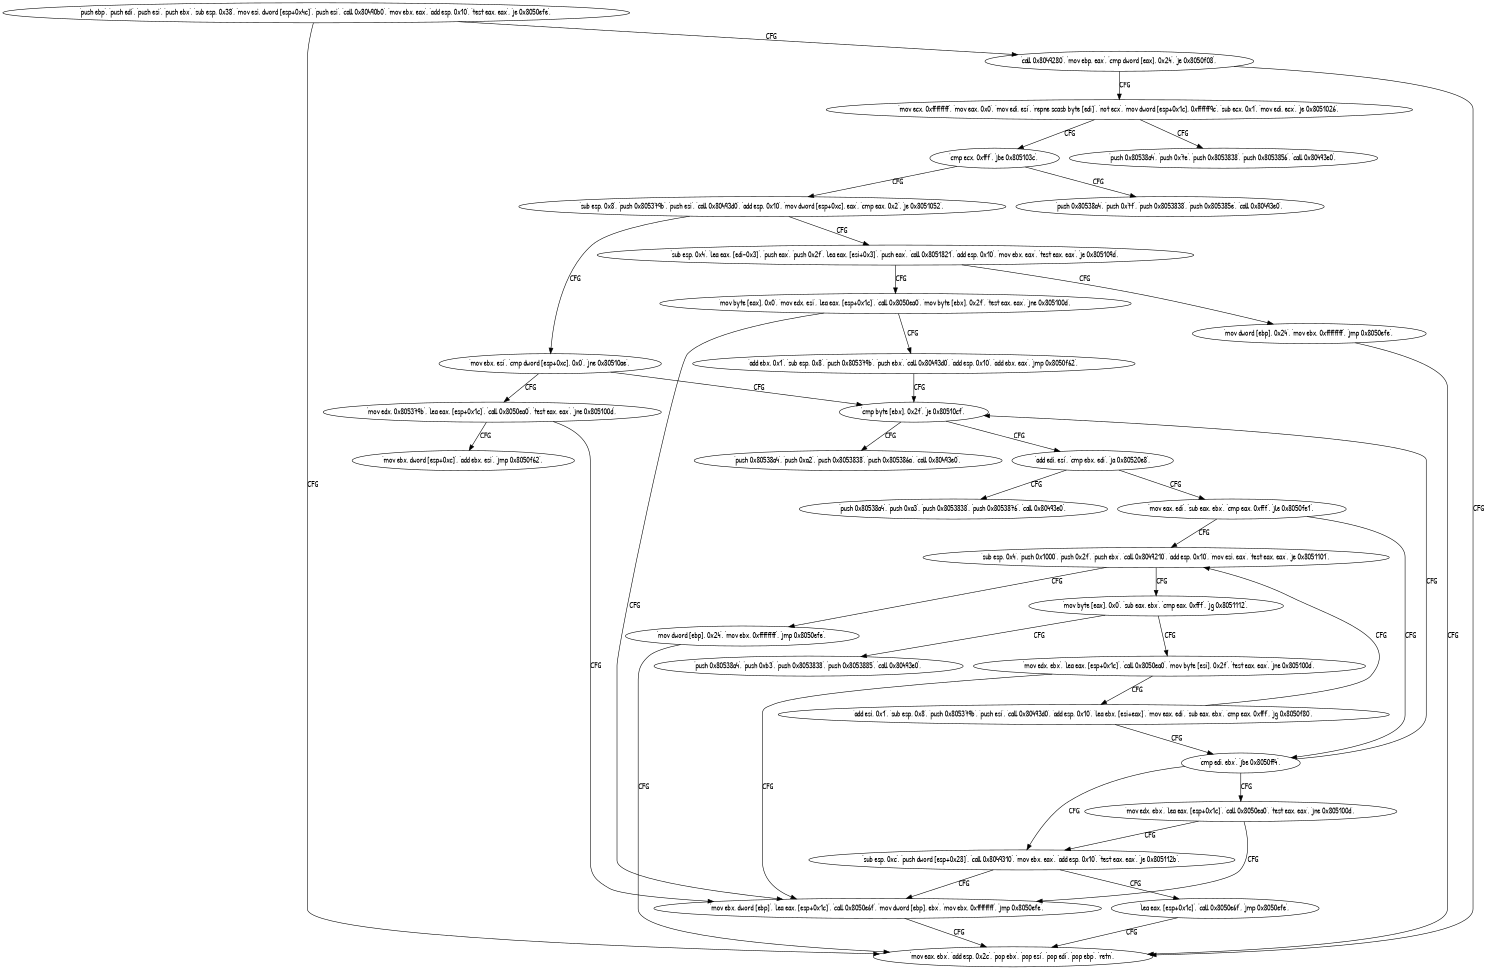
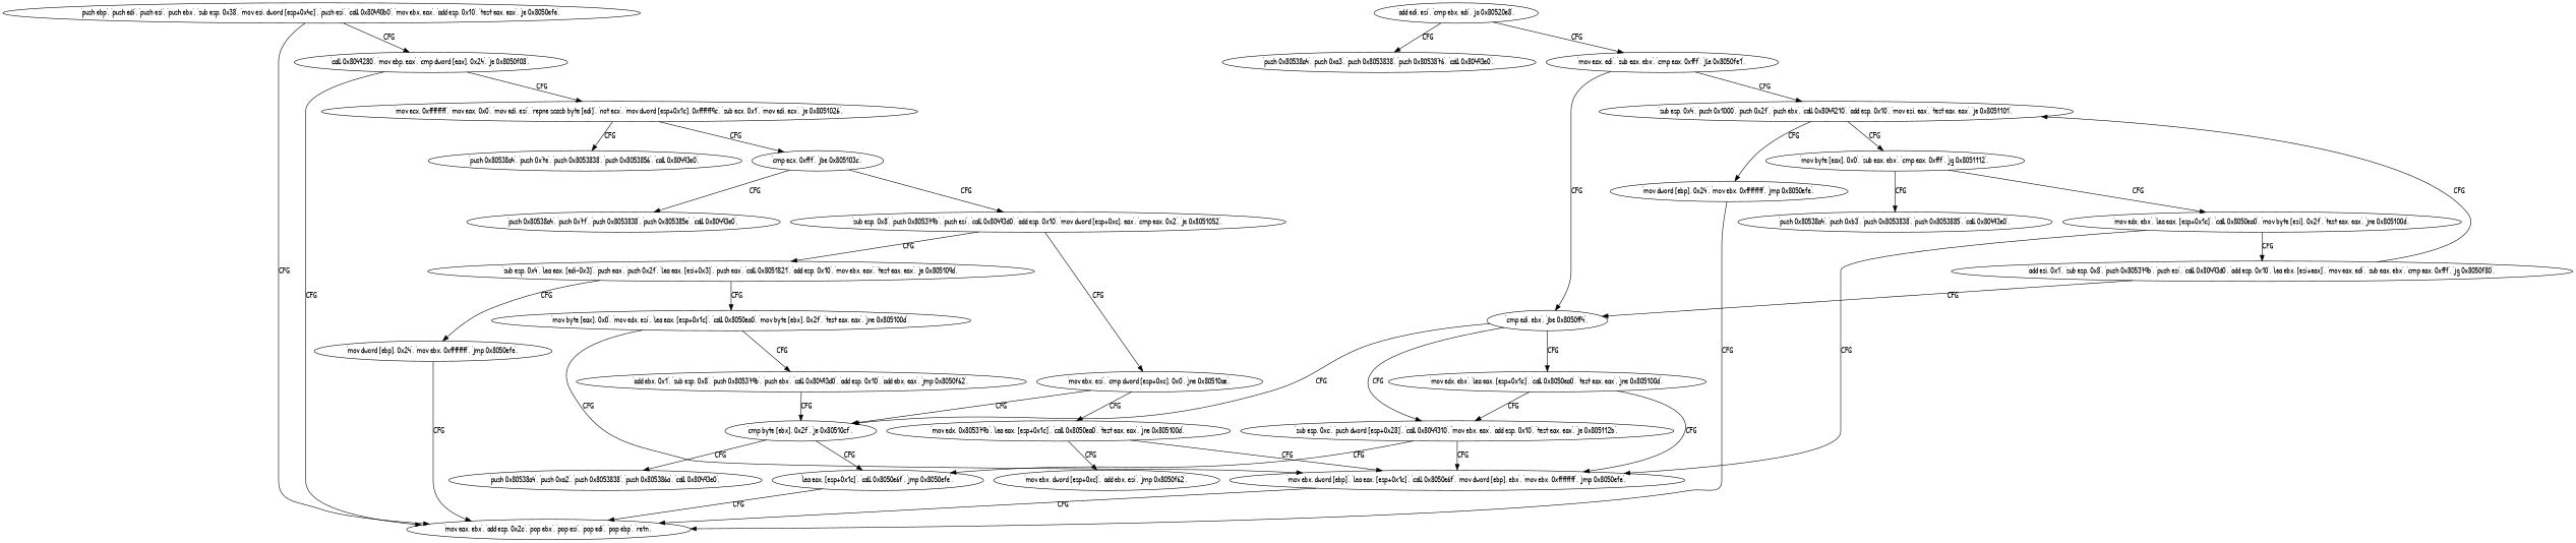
  digraph {
    fontname="Patrick Hand"
    node [fontname="Patrick Hand"]
    edge [fontname="Patrick Hand"]
    n1 [label="'push ebp', 'push edi', 'push esi', 'push ebx', 'sub esp, 0x38', 'mov esi, dword [esp+0x4c]', 'push esi', 'call 0x80490b0', 'mov ebx, eax', 'add esp, 0x10', 'test eax, eax', 'je 0x8050efe', "]
    n2 [label="'mov eax, ebx', 'add esp, 0x2c', 'pop ebx', 'pop esi', 'pop edi', 'pop ebp', 'retn', "]
    n3 [label="'call 0x8049280', 'mov ebp, eax', 'cmp dword [eax], 0x24', 'je 0x8050f08', "]
    n4 [label="'mov ecx, 0xffffffff', 'mov eax, 0x0', 'mov edi, esi', 'repne scasb byte [edi]', 'not ecx', 'mov dword [esp+0x1c], 0xffffff9c', 'sub ecx, 0x1', 'mov edi, ecx', 'je 0x8051026', "]
    n5 [label="'push 0x80538a4', 'push 0x7e', 'push 0x8053838', 'push 0x8053856', 'call 0x80493e0', "]
    n6 [label="'cmp ecx, 0xfff', 'jbe 0x805103c', "]
    n7 [label="'push 0x80538a4', 'push 0x7f', 'push 0x8053838', 'push 0x805385e', 'call 0x80493e0', "]
    n8 [label="'sub esp, 0x8', 'push 0x805379b', 'push esi', 'call 0x80493d0', 'add esp, 0x10', 'mov dword [esp+0xc], eax', 'cmp eax, 0x2', 'je 0x8051052', "]
    n9 [label="'sub esp, 0x4', 'lea eax, [edi-0x3]', 'push eax', 'push 0x2f', 'lea eax, [esi+0x3]', 'push eax', 'call 0x8051821', 'add esp, 0x10', 'mov ebx, eax', 'test eax, eax', 'je 0x805109d', "]
    n10 [label="'mov ebx, esi', 'cmp dword [esp+0xc], 0x0', 'jne 0x80510ae', "]
    n11 [label="'mov dword [ebp], 0x24', 'mov ebx, 0xffffffff', 'jmp 0x8050efe', "]
    n12 [label="'mov byte [eax], 0x0', 'mov edx, esi', 'lea eax, [esp+0x1c]', 'call 0x8050ea0', 'mov byte [ebx], 0x2f', 'test eax, eax', 'jne 0x805100d', "]
    n13 [label="'mov edx, 0x805379b', 'lea eax, [esp+0x1c]', 'call 0x8050ea0', 'test eax, eax', 'jne 0x805100d', "]
    n14 [label="'cmp byte [ebx], 0x2f', 'je 0x80510cf', "]
    n15 [label="'mov ebx, dword [ebp]', 'lea eax, [esp+0x1c]', 'call 0x8050e6f', 'mov dword [ebp], ebx', 'mov ebx, 0xffffffff', 'jmp 0x8050efe', "]
    n16 [label="'add ebx, 0x1', 'sub esp, 0x8', 'push 0x805379b', 'push ebx', 'call 0x80493d0', 'add esp, 0x10', 'add ebx, eax', 'jmp 0x8050f62', "]
    n17 [label="'mov ebx, dword [esp+0xc]', 'add ebx, esi', 'jmp 0x8050f62', "]
    n18 [label="'push 0x80538a4', 'push 0xa2', 'push 0x8053838', 'push 0x805386a', 'call 0x80493e0', "]
    n19 [label="'add edi, esi', 'cmp ebx, edi', 'ja 0x80520e8',"]
    n20 [label="'push 0x80538a4', 'push 0xa3', 'push 0x8053838', 'push 0x8053876', 'call 0x80493e0', "]
    n21 [label="'mov eax, edi', 'sub eax, ebx', 'cmp eax, 0xfff', 'jle 0x8050fe1', "]
    n22 [label="'cmp edi, ebx', 'jbe 0x8050ff4', "]
    n23 [label="'sub esp, 0x4', 'push 0x1000', 'push 0x2f', 'push ebx', 'call 0x8049210', 'add esp, 0x10', 'mov esi, eax', 'test eax, eax', 'je 0x8051101', "]
    n24 [label="'sub esp, 0xc', 'push dword [esp+0x28]', 'call 0x8049310', 'mov ebx, eax', 'add esp, 0x10', 'test eax, eax', 'je 0x805112b', "]
    n25 [label="'mov edx, ebx', 'lea eax, [esp+0x1c]', 'call 0x8050ea0', 'test eax, eax', 'jne 0x805100d', "]
    n26 [label="'mov dword [ebp], 0x24', 'mov ebx, 0xffffffff', 'jmp 0x8050efe', "]
    n27 [label="'mov byte [eax], 0x0', 'sub eax, ebx', 'cmp eax, 0xfff', 'jg 0x8051112', "]
    n28 [label="'lea eax, [esp+0x1c]', 'call 0x8050e6f', 'jmp 0x8050efe', "]
    n29 [label="'push 0x80538a4', 'push 0xb3', 'push 0x8053838', 'push 0x8053885', 'call 0x80493e0', "]
    n30 [label="'mov edx, ebx', 'lea eax, [esp+0x1c]', 'call 0x8050ea0', 'mov byte [esi], 0x2f', 'test eax, eax', 'jne 0x805100d', "]
    n31 [label="'add esi, 0x1', 'sub esp, 0x8', 'push 0x805379b', 'push esi', 'call 0x80493d0', 'add esp, 0x10', 'lea ebx, [esi+eax]', 'mov eax, edi', 'sub eax, ebx', 'cmp eax, 0xfff', 'jg 0x8050f80', "]
    n1 -> n2 [label=CFG]
    n1 -> n3 [label=CFG]
    n3 -> n2 [label=CFG]
    n3 -> n4 [label=CFG]
    n4 -> n5 [label=CFG]
    n4 -> n6 [label=CFG]
    n6 -> n7 [label=CFG]
    n6 -> n8 [label=CFG]
    n8 -> n9 [label=CFG]
    n8 -> n10 [label=CFG]
    n9 -> n11 [label=CFG]
    n9 -> n12 [label=CFG]
    n10 -> n13 [label=CFG]
    n10 -> n14 [label=CFG]
    n11 -> n2 [label=CFG]
    n12 -> n15 [label=CFG]
    n12 -> n16 [label=CFG]
    n13 -> n15 [label=CFG]
    n13 -> n17 [label=CFG]
    n14 -> n18 [label=CFG]
-   n14 -> n19 [label=CFG]
+   n14 -> n28 [label=CFG]
    n15 -> n2 [label=CFG]
    n16 -> n14 [label=CFG]
    n19 -> n20 [label=CFG]
    n19 -> n21 [label=CFG]
    n21 -> n22 [label=CFG]
    n21 -> n23 [label=CFG]
    n22 -> n14 [label=CFG]
    n22 -> n24 [label=CFG]
    n22 -> n25 [label=CFG]
    n23 -> n26 [label=CFG]
    n23 -> n27 [label=CFG]
    n24 -> n15 [label=CFG]
    n24 -> n28 [label=CFG]
    n25 -> n15 [label=CFG]
    n25 -> n24 [label=CFG]
    n26 -> n2 [label=CFG]
    n27 -> n29 [label=CFG]
    n27 -> n30 [label=CFG]
    n28 -> n2 [label=CFG]
    n30 -> n15 [label=CFG]
    n30 -> n31 [label=CFG]
    n31 -> n22 [label=CFG]
    n31 -> n23 [label=CFG]
  }
